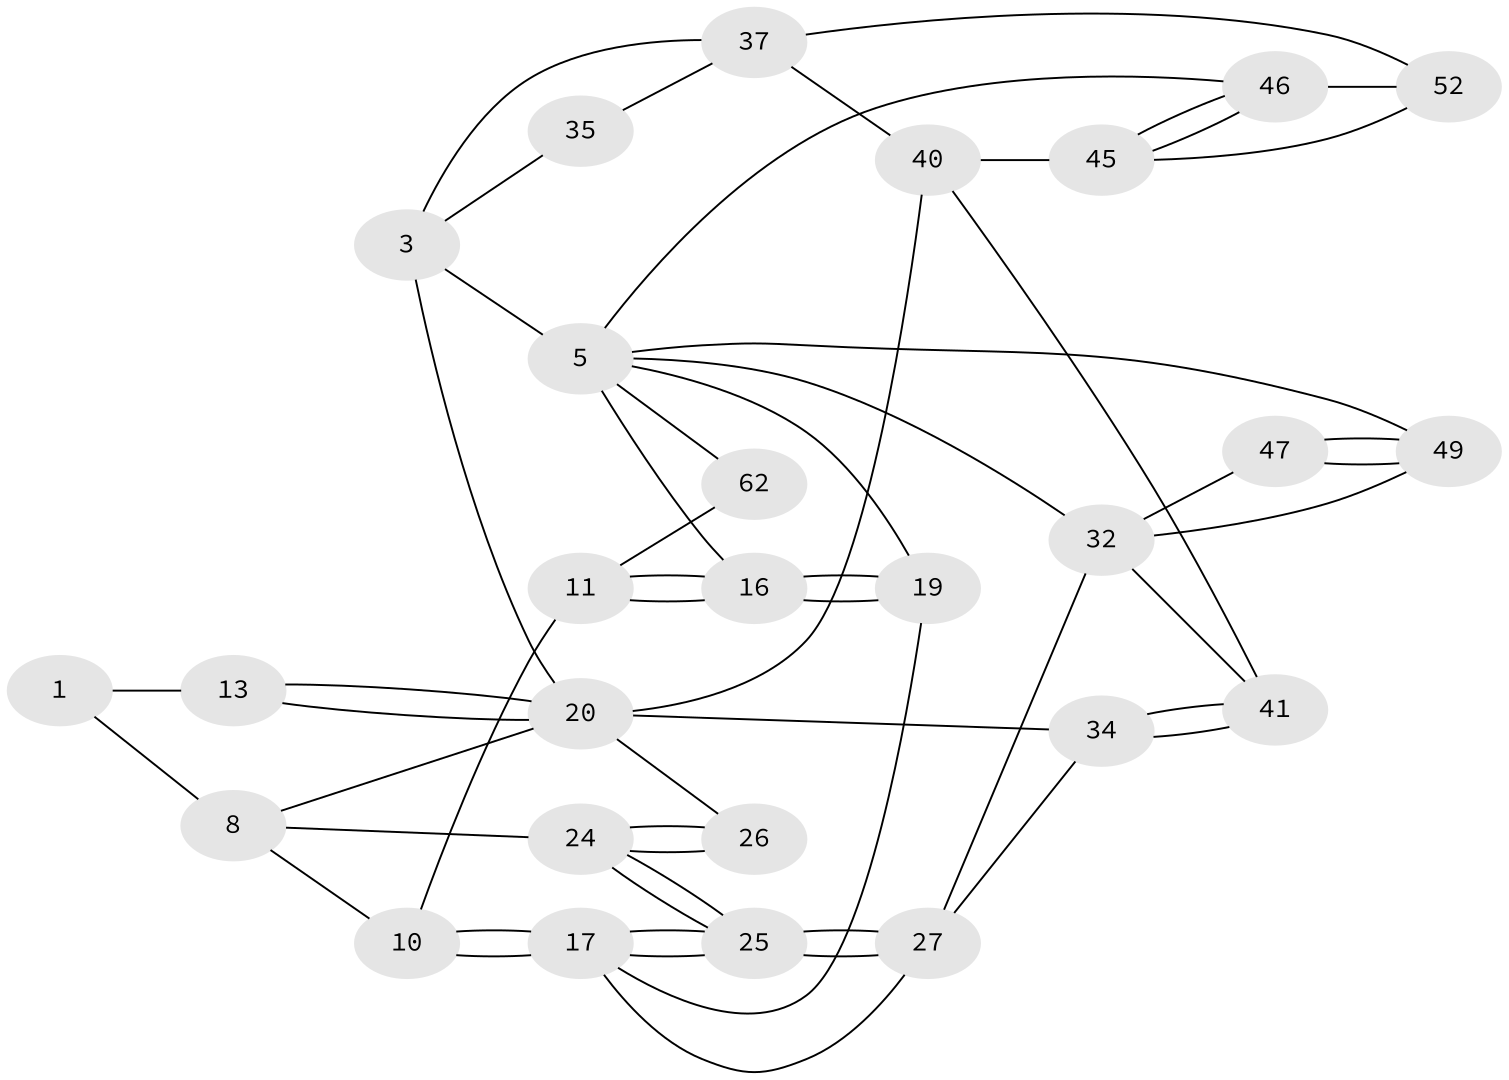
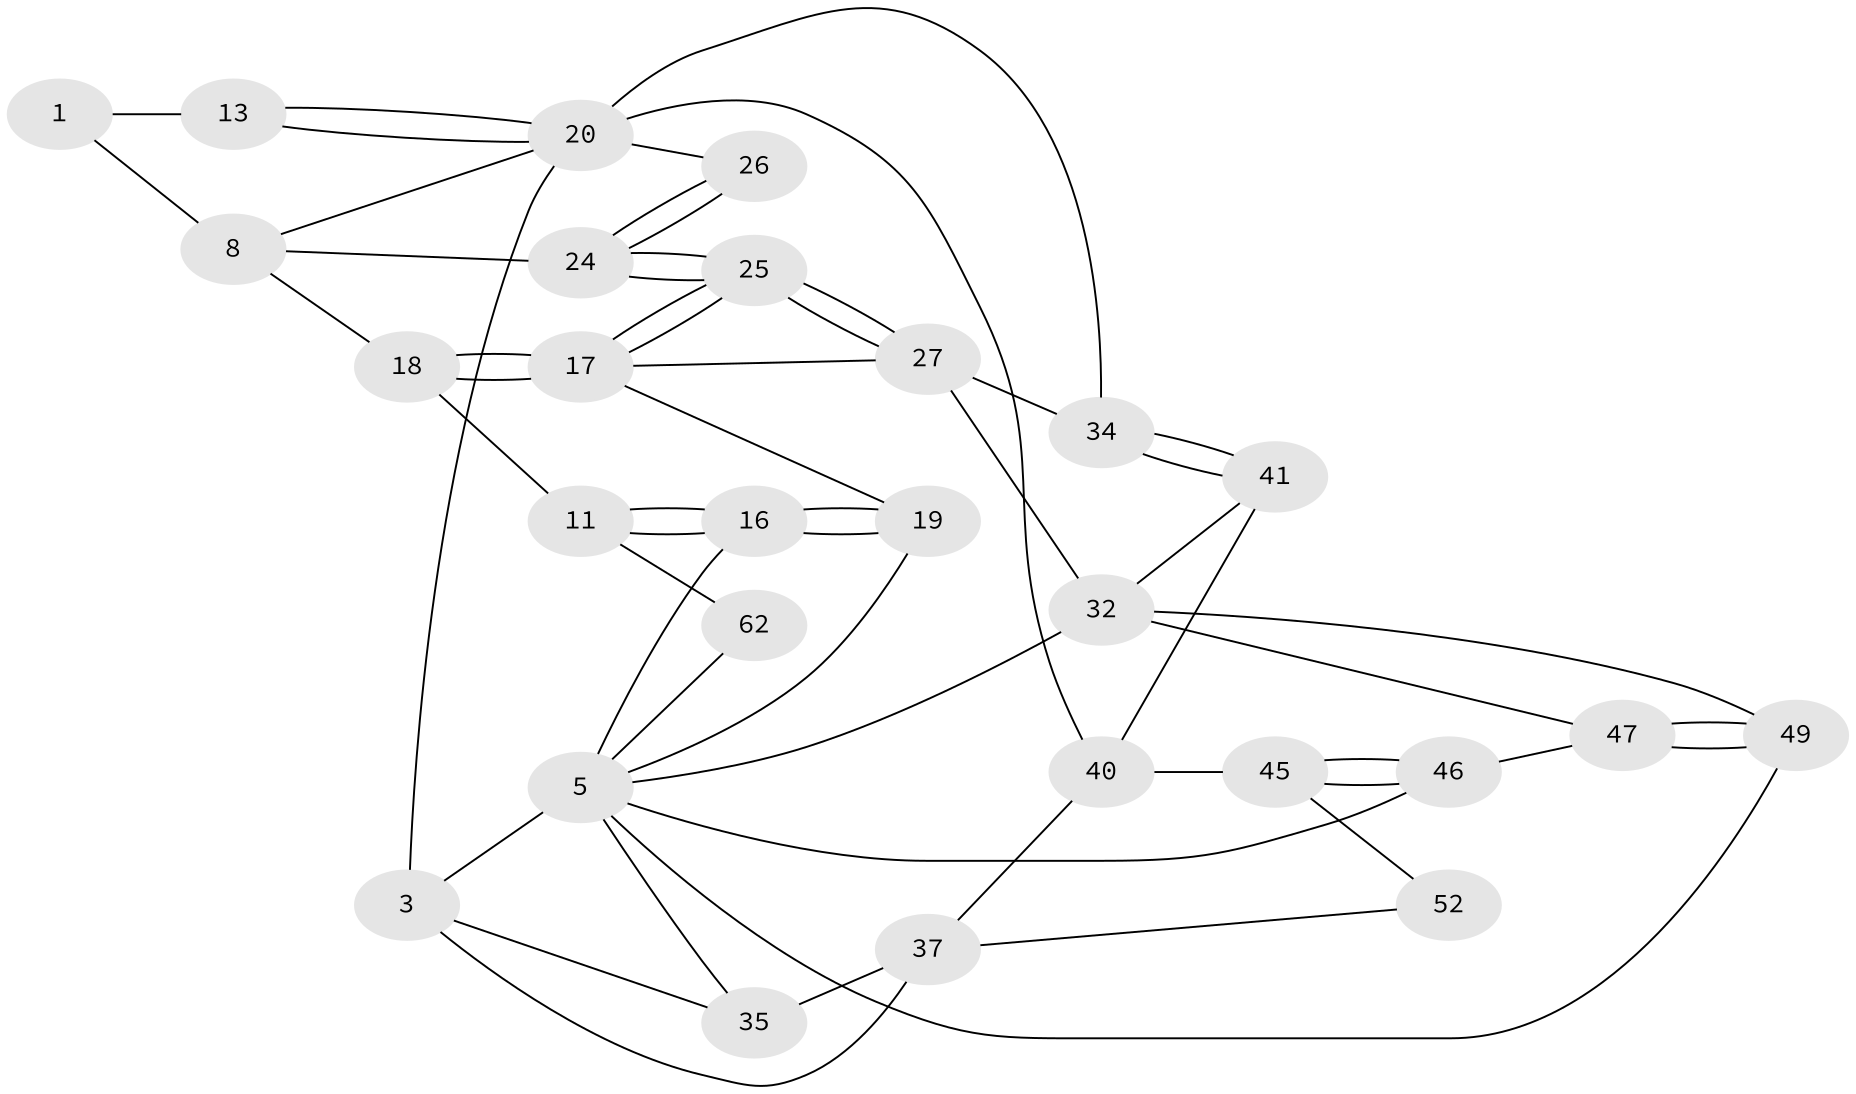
  graph {
    fontname="Source Code Pro"
    rankdir=LR
    node [color=gray90 fontname="Source Code Pro" style=filled]
    edge [fontname="Source Code Pro"]
    1 [super="+7+2"]
    8 [super="+9"]
    13
    3 [super="+4+23"]
    5 [super="+6+39+14"]
    20 [super="+21"]
    35 [super="+36"]
    37 [super="+48+38"]
-   10
+   10 [label=18]
    24
    n11 [label=62]
    16
    19
    32 [super="+43+33"]
    46
    49
    26
    34
    40 [super="+42"]
    52
    41
    47
    11
    17 [super="+18"]
    25
    27 [super="+31"]
    45
    1 -- 8
    1 -- 13 [weight=2]
    8 -- 20
    8 -- 10
    8 -- 24
    13 -- 20
    13 -- 20
    3 -- 5
    3 -- 20
    3 -- 35
    3 -- 37
+   5 -- 35
    5 -- n11 [weight=2]
    5 -- 16
    5 -- 19
    5 -- 32
    5 -- 46
    5 -- 49
    20 -- 26 [weight=2]
    20 -- 34
    20 -- 40
    35 -- 37 [weight=2]
    37 -- 40 [weight=2]
    37 -- 52
    10 -- 11
    10 -- 17
    10 -- 17
    24 -- 26
    24 -- 26
    24 -- 25
    24 -- 25
    16 -- 19
    16 -- 19
    32 -- 49
    32 -- 41
    32 -- 47
-   46 -- 52
+   46 -- 47
    34 -- 41
    34 -- 41
    40 -- 41
    40 -- 45
    47 -- 49
    47 -- 49
    11 -- n11
    11 -- 16
    11 -- 16
    17 -- 19
    17 -- 25
    17 -- 25
    17 -- 27
    25 -- 27
    25 -- 27
    27 -- 32
    27 -- 34
    45 -- 46
    45 -- 46
    45 -- 52
  }
